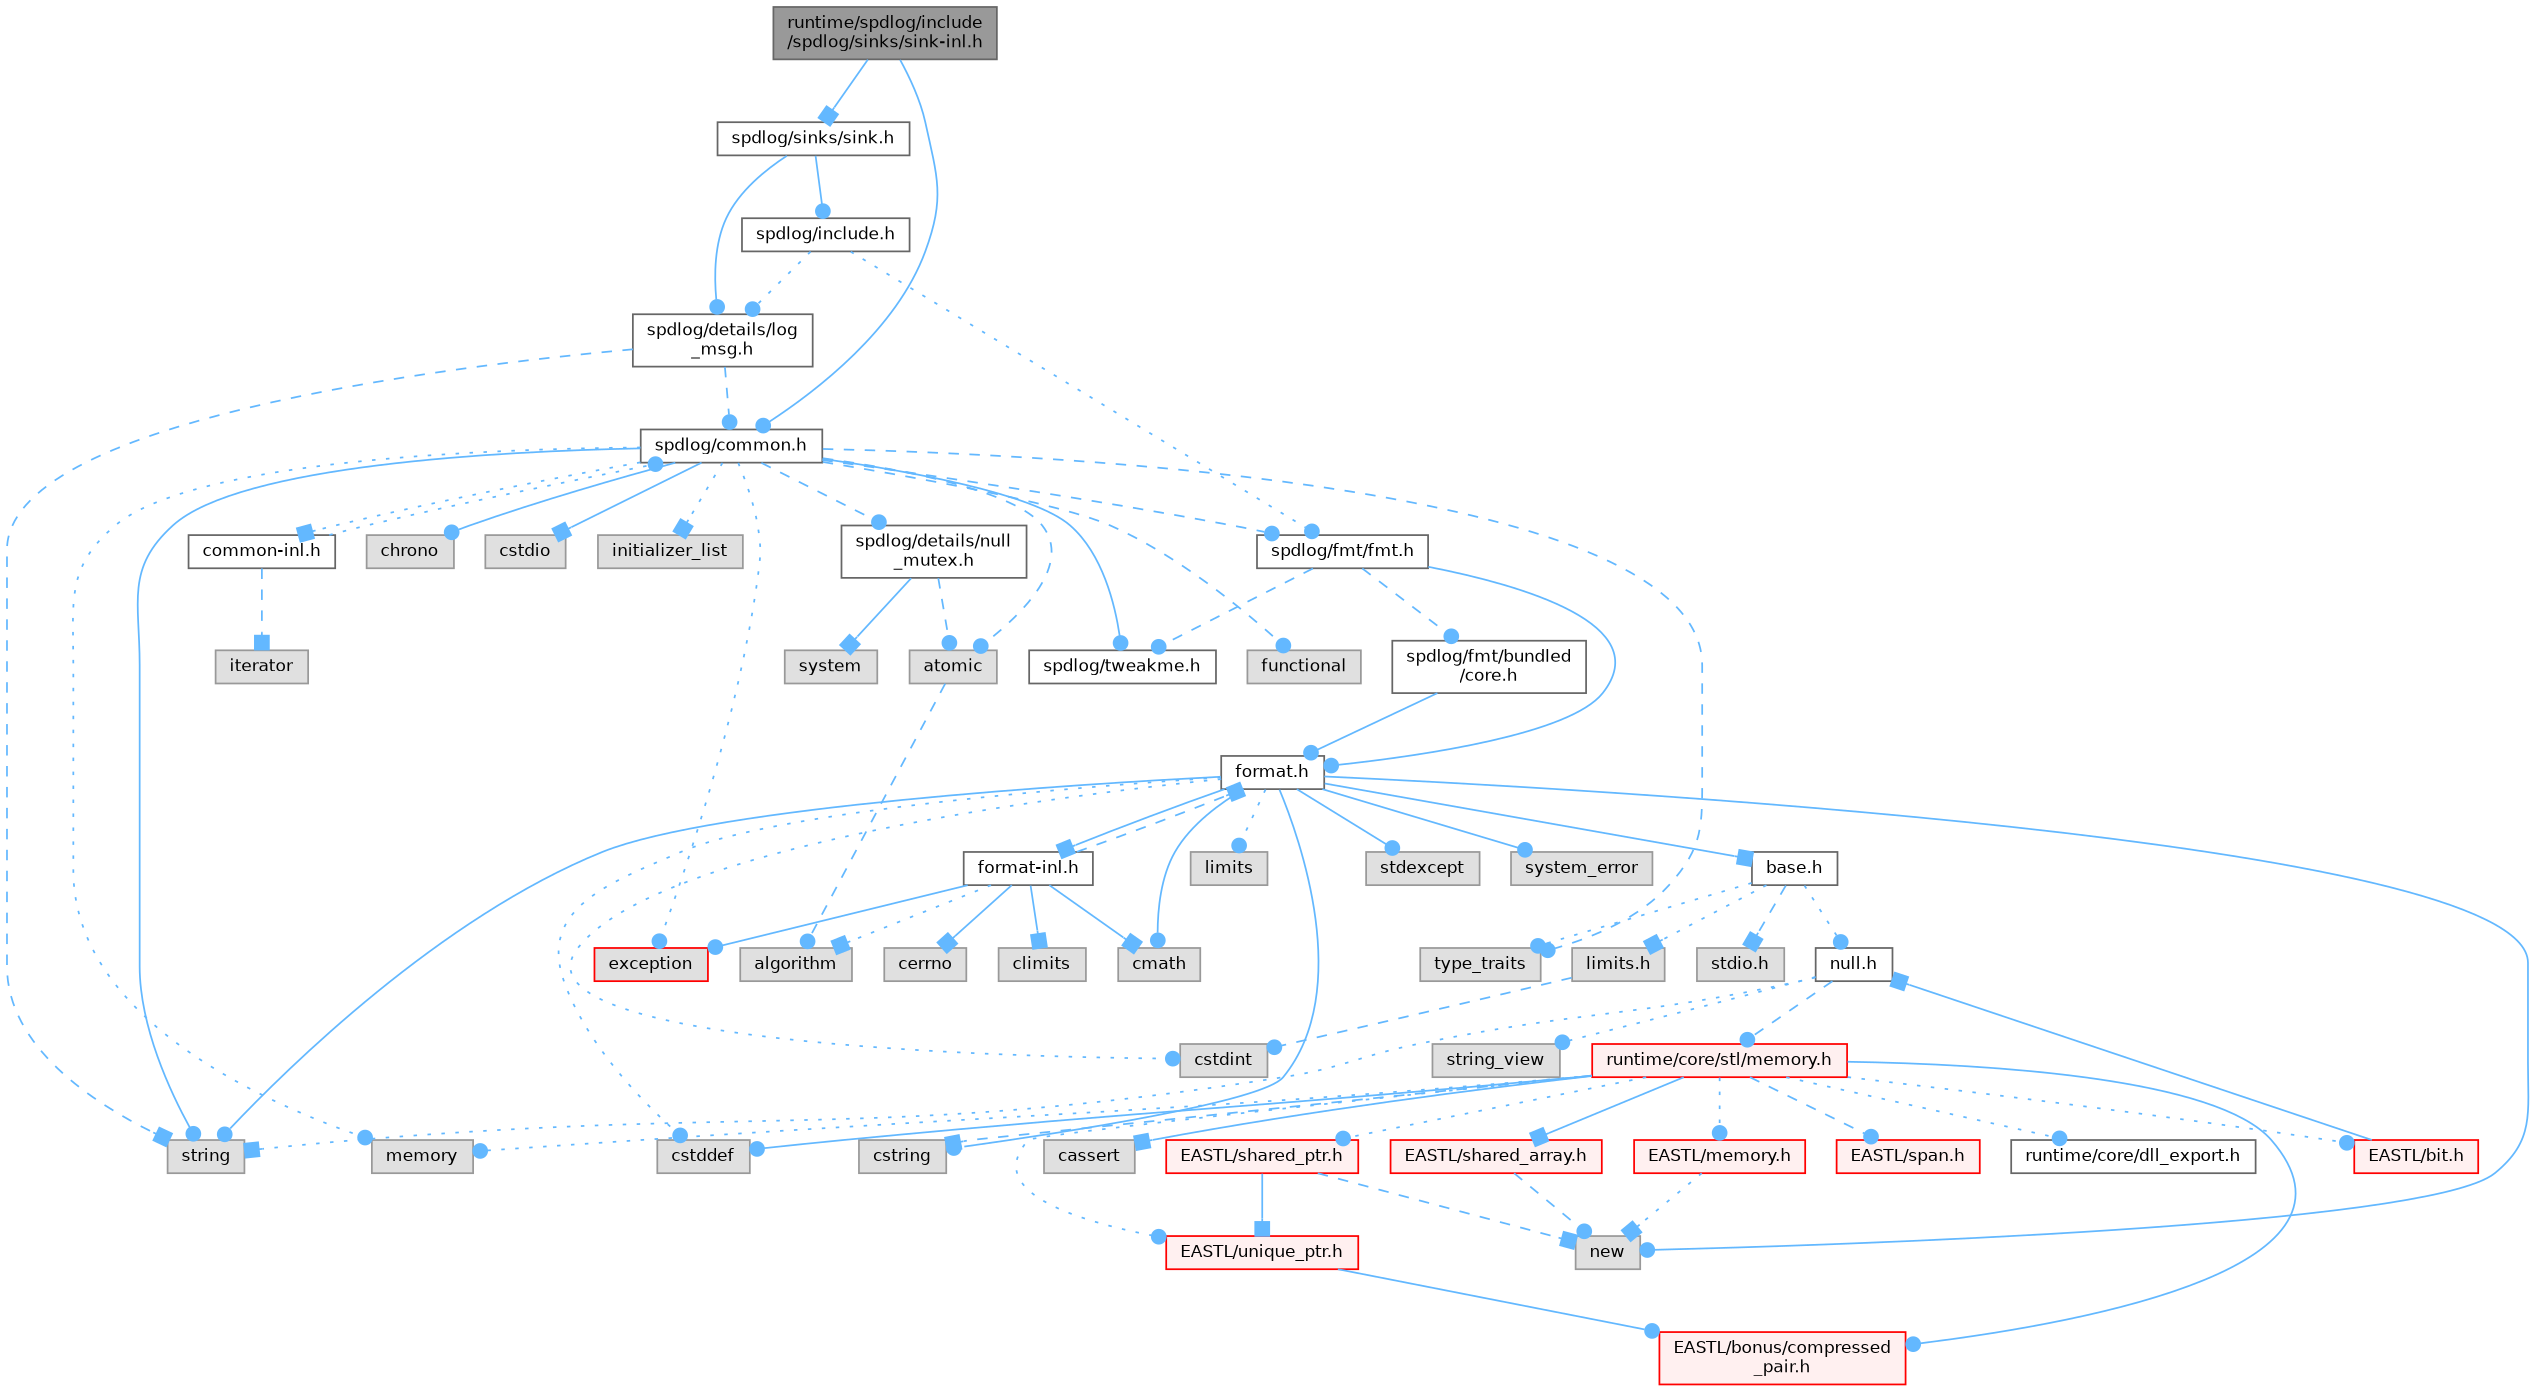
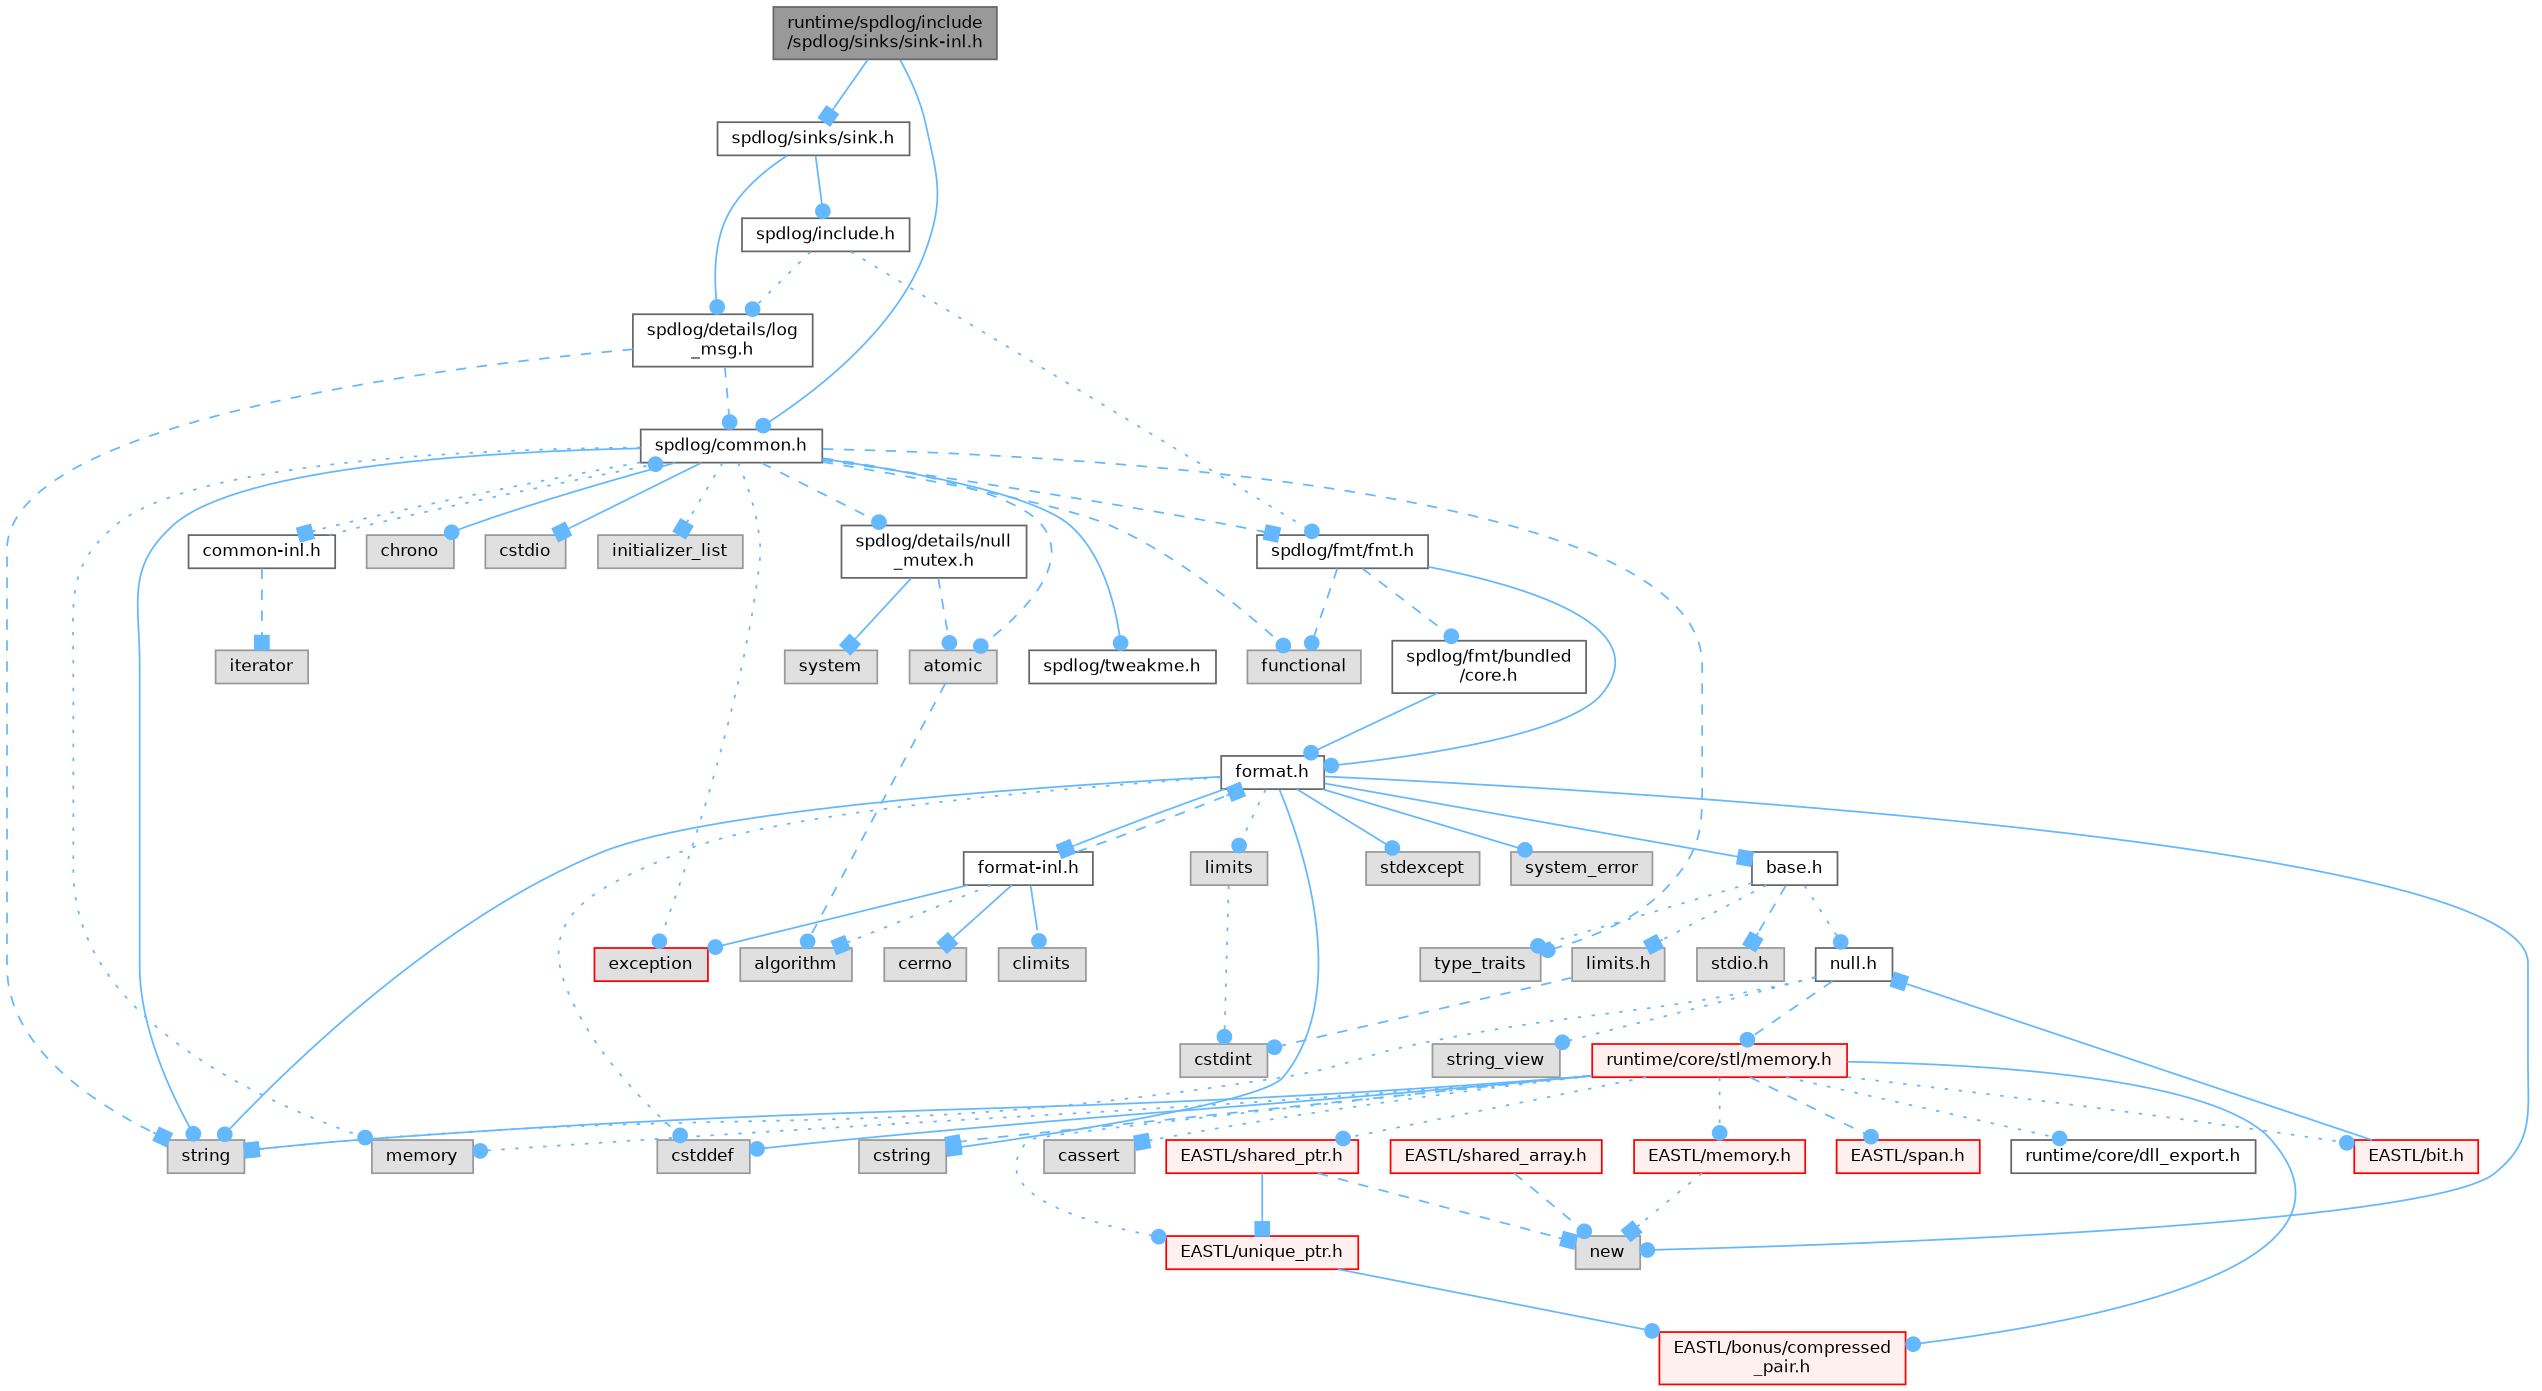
  digraph {
    node [color=grey60 fillcolor="#E0E0E0" fontname=Helvetica fontsize=10 shape=box style=filled]
    edge [arrowhead=dot color=steelblue1 fontname=Helvetica fontsize=10 labelfontname=Helvetica labelfontsize=10 style=solid]
    n1 [color=gray40 fillcolor=grey60 fontcolor=black height=0.2 label="runtime/spdlog/include\l/spdlog/sinks/sink-inl.h" width=0.4]
    n2 [color=grey40 fillcolor=white height=0.2 label="spdlog/sinks/sink.h" width=0.4]
    n3 [color=grey40 fillcolor=white height=0.2 label="spdlog/common.h" width=0.4]
    n4 [color=grey40 fillcolor=white height=0.2 label="spdlog/details/log\l_msg.h" width=0.4]
    n5 [color=grey40 fillcolor=white height=0.2 label="spdlog/include.h" width=0.4]
    n6 [height=0.2 label=string width=0.4]
    n7 [color=grey40 fillcolor=white height=0.2 label="spdlog/details/null\l_mutex.h" width=0.4]
    n8 [height=0.2 label=atomic width=0.4]
    n9 [color=grey40 fillcolor=white height=0.2 label="spdlog/tweakme.h" width=0.4]
    n10 [height=0.2 label=chrono width=0.4]
    n11 [height=0.2 label=cstdio width=0.4]
    n12 [color=red height=0.2 label=exception width=0.4]
    n13 [height=0.2 label=functional width=0.4]
    n14 [height=0.2 label=initializer_list width=0.4]
    n15 [height=0.2 label=memory width=0.4]
    n16 [height=0.2 label=type_traits width=0.4]
    n17 [color=grey40 fillcolor=white height=0.2 label="spdlog/fmt/fmt.h" width=0.4]
    n18 [color=grey40 fillcolor=white height=0.2 label="common-inl.h" width=0.4]
    n19 [height=0.2 label=system width=0.4]
    n20 [height=0.2 label=algorithm width=0.4]
    n21 [color=grey40 fillcolor=white height=0.2 label="spdlog/fmt/bundled\l/core.h" width=0.4]
    n22 [color=grey40 fillcolor=white height=0.2 label="format.h" width=0.4]
    n23 [height=0.2 label=iterator width=0.4]
    n24 [color=grey40 fillcolor=white height=0.2 label="base.h" width=0.4]
    n25 [height=0.2 label=cstddef width=0.4]
    n26 [height=0.2 label=cstdint width=0.4]
    n27 [height=0.2 label=cstring width=0.4]
    n28 [height=0.2 label=new width=0.4]
-   n29 [height=0.2 label=cmath width=0.4]
    n30 [height=0.2 label=limits width=0.4]
    n31 [height=0.2 label=stdexcept width=0.4]
    n32 [height=0.2 label=system_error width=0.4]
    n33 [color=grey40 fillcolor=white height=0.2 label="format-inl.h" width=0.4]
    n34 [height=0.2 label="limits.h" width=0.4]
    n35 [height=0.2 label="stdio.h" width=0.4]
    n36 [color=grey40 fillcolor=white height=0.2 label="null.h" width=0.4]
    n37 [height=0.2 label=cerrno width=0.4]
    n38 [height=0.2 label=climits width=0.4]
    n39 [height=0.2 label=string_view width=0.4]
    n40 [color=red fillcolor="#FFF0F0" height=0.2 label="runtime/core/stl/memory.h" width=0.4]
    n41 [height=0.2 label=cassert width=0.4]
    n42 [color=red fillcolor="#FFF0F0" height=0.2 label="EASTL/bit.h" width=0.4]
    n43 [color=red fillcolor="#FFF0F0" height=0.2 label="EASTL/memory.h" width=0.4]
    n44 [color=red fillcolor="#FFF0F0" height=0.2 label="EASTL/shared_array.h" width=0.4]
    n45 [color=red fillcolor="#FFF0F0" height=0.2 label="EASTL/unique_ptr.h" width=0.4]
    n46 [color=red fillcolor="#FFF0F0" height=0.2 label="EASTL/bonus/compressed\l_pair.h" width=0.4]
    n47 [color=red fillcolor="#FFF0F0" height=0.2 label="EASTL/shared_ptr.h" width=0.4]
    n48 [color=red fillcolor="#FFF0F0" height=0.2 label="EASTL/span.h" width=0.4]
    n49 [color=grey40 fillcolor=white height=0.2 label="runtime/core/dll_export.h" width=0.4]
    n1 -> n2 [arrowhead=box]
    n1 -> n3
    n2 -> n4
    n2 -> n5
    n3 -> n6
    n3 -> n7 [style=dashed]
    n3 -> n8 [style=dashed]
    n3 -> n9
    n3 -> n10
    n3 -> n11 [arrowhead=box]
    n3 -> n12 [style=dotted]
    n3 -> n13 [style=dashed]
    n3 -> n14 [arrowhead=box style=dotted]
    n3 -> n15 [style=dotted]
    n3 -> n16 [style=dashed]
-   n3 -> n17 [style=dashed]
+   n3 -> n17 [arrowhead=box style=dashed]
    n3 -> n18 [arrowhead=box style=dotted]
    n4 -> n3 [style=dashed]
    n4 -> n6 [arrowhead=box style=dashed]
    n5 -> n4 [style=dotted]
    n5 -> n17 [style=dotted]
    n7 -> n8 [style=dashed]
    n7 -> n19 [arrowhead=box]
    n8 -> n20 [style=dashed]
-   n17 -> n9 [style=dashed]
+   n17 -> n13 [style=dashed]
    n17 -> n21 [style=dashed]
    n17 -> n22
    n18 -> n3 [style=dotted]
    n18 -> n23 [arrowhead=box style=dashed]
    n21 -> n22
    n22 -> n6
    n22 -> n24 [arrowhead=box]
    n22 -> n25 [style=dotted]
-   n22 -> n26 [style=dotted]
-   n22 -> n27
+   n30 -> n26 [style=dotted]
+   n22 -> n27 [arrowhead=box]
    n22 -> n28
-   n22 -> n29
    n22 -> n30 [style=dotted]
    n22 -> n31
    n22 -> n32
    n22 -> n33 [arrowhead=box]
    n24 -> n16 [style=dotted]
    n24 -> n34 [arrowhead=box style=dotted]
    n24 -> n35 [arrowhead=box style=dashed]
    n24 -> n36 [style=dotted]
    n33 -> n12
    n33 -> n20 [arrowhead=box style=dotted]
    n33 -> n22 [arrowhead=box style=dashed]
-   n33 -> n29 [arrowhead=box]
    n33 -> n37 [arrowhead=box]
-   n33 -> n38 [arrowhead=box]
+   n33 -> n38
    n34 -> n26 [style=dashed]
    n36 -> n6 [arrowhead=box style=dotted]
    n36 -> n39 [style=dotted]
    n36 -> n40 [style=dashed]
    n40 -> n15 [style=dotted]
    n40 -> n25
    n40 -> n27 [arrowhead=box style=dashed]
-   n40 -> n41 [arrowhead=box]
+   n40 -> n41 [arrowhead=box style=dotted]
    n40 -> n42 [style=dotted]
    n40 -> n43 [style=dotted]
-   n40 -> n44 [arrowhead=box]
+   n40 -> n6 [arrowhead=box]
    n40 -> n45 [style=dotted]
    n40 -> n46
    n40 -> n47 [style=dotted]
    n40 -> n48 [style=dashed]
    n40 -> n49 [style=dotted]
    n42 -> n36 [arrowhead=box]
    n43 -> n28 [arrowhead=box style=dotted]
    n44 -> n28 [style=dashed]
    n45 -> n46
    n47 -> n28 [arrowhead=box style=dashed]
    n47 -> n45 [arrowhead=box]
  }
